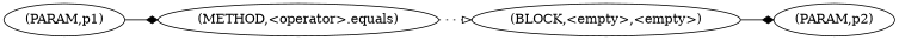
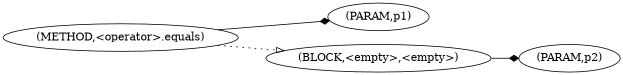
  digraph {
    rankdir=LR
    edge [arrowhead=diamond style=solid]
    n1 [label=<(METHOD,&lt;operator&gt;.equals)>]
    n2 [label=<(PARAM,p1)>]
    n3 [label=<(BLOCK,&lt;empty&gt;,&lt;empty&gt;)>]
    n4 [label=<(PARAM,p2)>]
-   n2 -> n1
+   n1 -> n2
    n1 -> n3 [arrowhead=onormal style=dotted]
    n3 -> n4
  }
